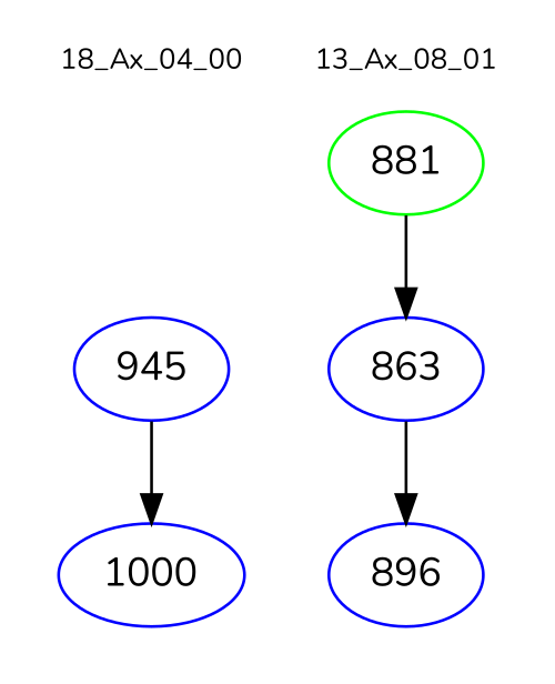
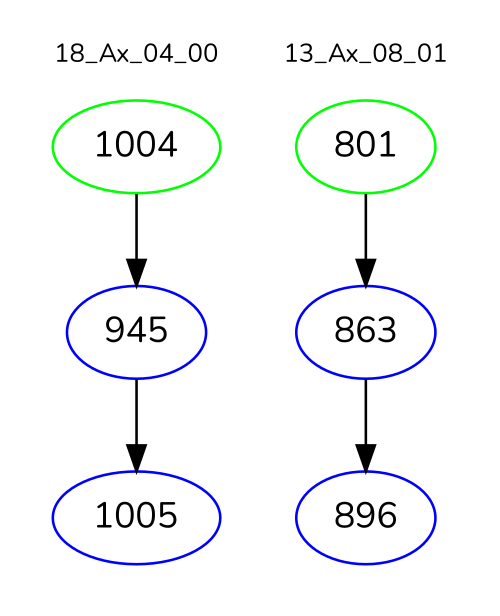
  digraph {
    fontname=Nunito
    node [color=blue fontname=Nunito]
    edge [color=black fontname=Nunito]
+   n1 [color=green label=1004]
    n2 [label=945]
-   n3 [label=1000]
-   n4 [color=green label=881]
+   n3 [label=1005]
+   n4 [color=green label=801]
    n5 [label=863]
    n6 [label=896]
    subgraph cluster_1 {
      color=white
      fontsize=10
      label="18_Ax_04_00"
+     n1
      n2
      n3
    }
    subgraph cluster_2 {
      color=white
      fontsize=10
      label="13_Ax_08_01"
      n4
      n5
      n6
    }
+   n1 -> n2
    n2 -> n3
    n4 -> n5
    n5 -> n6
  }
